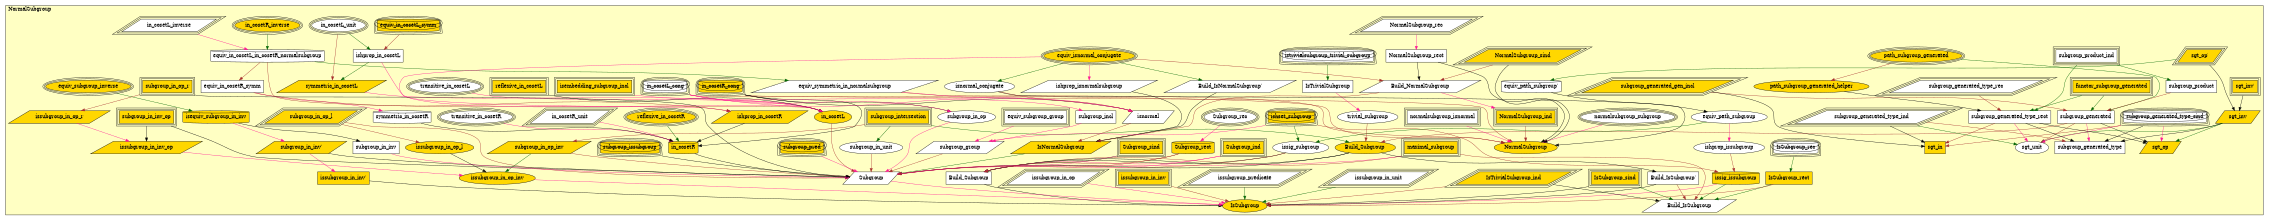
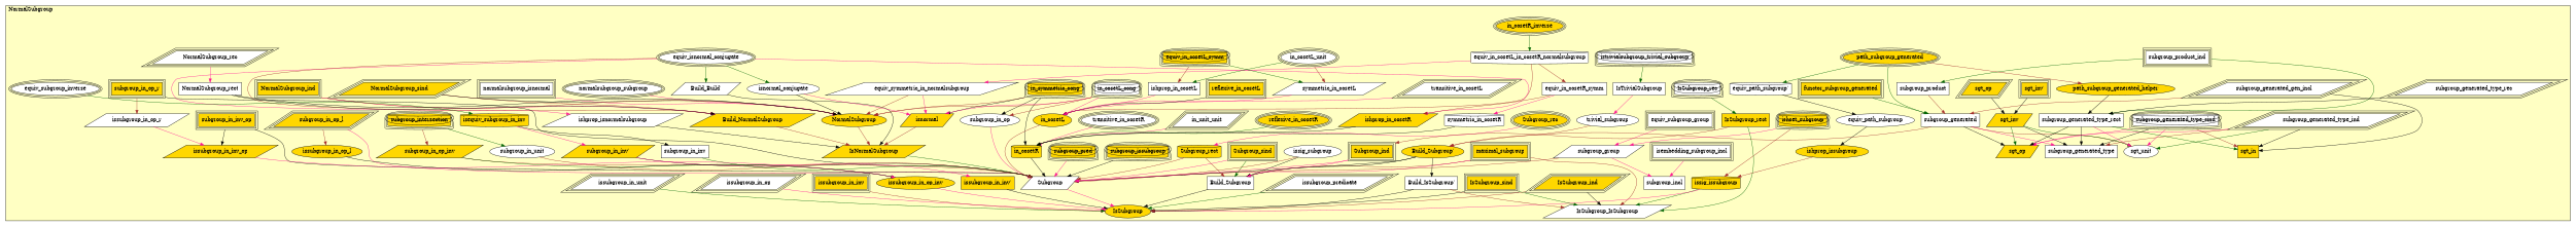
  digraph {
    node [fillcolor=white shape=box style=filled]
    edge [color=brown]
    n1 [label=equiv_subgroup_group peripheries=3]
    n2 [fillcolor=gold label=path_subgroup_generated peripheries=3 shape=ellipse]
    n3 [fillcolor=gold label=path_subgroup_generated_helper shape=ellipse]
    n4 [label=subgroup_product_ind peripheries=3]
    n5 [label=subgroup_product]
    n6 [fillcolor=gold label=functor_subgroup_generated peripheries=3]
-   n7 [fillcolor=gold label=subgroup_generated_gen_incl peripheries=3 shape=parallelogram]
+   n7 [label=subgroup_generated_gen_incl peripheries=3 shape=parallelogram]
    n8 [label=subgroup_generated]
    n9 [fillcolor=gold label="sgt_op'" peripheries=3 shape=parallelogram]
    n10 [fillcolor=gold label="sgt_inv'" peripheries=3]
    n11 [fillcolor=gold label=sgt_inv shape=parallelogram]
    n12 [label=subgroup_generated_type_sind peripheries=3 shape=cylinder]
    n13 [label=subgroup_generated_type_rec peripheries=3 shape=parallelogram]
    n14 [label=subgroup_generated_type_ind peripheries=3 shape=parallelogram]
    n15 [label=subgroup_generated_type_rect]
    n16 [fillcolor=gold label=sgt_op shape=parallelogram]
    n17 [label=sgt_unit shape=ellipse]
    n18 [fillcolor=gold label=sgt_in]
    n19 [label=subgroup_generated_type]
-   n20 [fillcolor=gold label=subgroup_intersection peripheries=3]
+   n20 [fillcolor=gold label=subgroup_intersection peripheries=3 shape=cylinder]
    n21 [label=istrivialsubgroup_trivial_subgroup peripheries=3 shape=cylinder]
    n22 [label=IsTrivialSubgroup]
-   n23 [fillcolor=gold label=in_cosetR_cong peripheries=3 shape=cylinder]
+   n23 [fillcolor=gold label=in_symmetric_cong peripheries=3 shape=cylinder]
    n24 [label=in_cosetL_cong peripheries=3 shape=cylinder]
    n25 [fillcolor=gold label=in_cosetR_inverse peripheries=3 shape=ellipse]
-   n26 [label=in_cosetL_inverse peripheries=3 shape=parallelogram]
    n27 [label=equiv_in_cosetL_in_cosetR_normalsubgroup shape=cylinder]
-   n28 [fillcolor=gold label=equiv_isnormal_conjugate peripheries=3 shape=ellipse]
+   n28 [label=equiv_isnormal_conjugate peripheries=3 shape=ellipse]
    n29 [label=ishprop_isnormalsubgroup shape=parallelogram]
-   n30 [label="Build_IsNormalSubgroup'" shape=parallelogram]
+   n30 [label="Build_Build'" shape=parallelogram]
    n31 [label=isnormal_conjugate shape=ellipse]
    n32 [label=equiv_symmetric_in_normalsubgroup shape=parallelogram]
    n33 [label=normalsubgroup_isnormal peripheries=3]
    n34 [label=normalsubgroup_subgroup peripheries=3 shape=ellipse]
    n35 [fillcolor=gold label=NormalSubgroup_sind peripheries=3 shape=parallelogram]
    n36 [label=NormalSubgroup_rec peripheries=3 shape=parallelogram]
    n37 [fillcolor=gold label=NormalSubgroup_ind peripheries=3]
    n38 [label=NormalSubgroup_rect]
-   n39 [label=Build_NormalSubgroup shape=parallelogram]
+   n39 [fillcolor=gold label=Build_NormalSubgroup shape=parallelogram]
    n40 [fillcolor=gold label=NormalSubgroup shape=ellipse]
-   n41 [label=isnormal shape=parallelogram]
+   n41 [fillcolor=gold label=isnormal shape=parallelogram]
    n42 [fillcolor=gold label=IsNormalSubgroup shape=parallelogram]
    n43 [label=equiv_in_cosetR_symm]
    n44 [fillcolor=gold label=equiv_in_cosetL_symm peripheries=3 shape=cylinder]
-   n45 [label=in_cosetR_unit peripheries=3 shape=parallelogram]
+   n45 [label=in_unit_unit peripheries=3 shape=parallelogram]
    n46 [label=in_cosetL_unit peripheries=3 shape=ellipse]
    n47 [label=transitive_in_cosetR peripheries=3 shape=ellipse]
-   n48 [label=transitive_in_cosetL peripheries=3 shape=ellipse]
+   n48 [label=transitive_in_cosetL peripheries=3 shape=parallelogram]
    n49 [label=symmetric_in_cosetR shape=cylinder]
-   n50 [fillcolor=gold label=symmetric_in_cosetL shape=parallelogram]
+   n50 [label=symmetric_in_cosetL shape=parallelogram]
    n51 [fillcolor=gold label=reflexive_in_cosetR peripheries=3 shape=ellipse]
    n52 [fillcolor=gold label=reflexive_in_cosetL peripheries=3]
    n53 [fillcolor=gold label=ishprop_in_cosetR shape=parallelogram]
    n54 [label=ishprop_in_cosetL]
    n55 [fillcolor=gold label=in_cosetR shape=cylinder]
    n56 [fillcolor=gold label=in_cosetL shape=ellipse]
    n57 [fillcolor=gold label=ishset_subgroup peripheries=3 shape=cylinder]
    n58 [label="equiv_path_subgroup'" shape=cylinder]
    n59 [label=equiv_path_subgroup shape=ellipse]
    n60 [fillcolor=gold label=maximal_subgroup peripheries=3]
    n61 [label=trivial_subgroup shape=ellipse]
    n62 [label=issig_subgroup shape=ellipse]
-   n63 [fillcolor=gold label=isembedding_subgroup_incl peripheries=3]
+   n63 [label=isembedding_subgroup_incl peripheries=3]
    n64 [label=subgroup_incl]
    n65 [label=subgroup_group shape=parallelogram]
-   n66 [fillcolor=gold label=equiv_subgroup_inverse peripheries=3 shape=ellipse]
+   n66 [label=equiv_subgroup_inverse peripheries=3 shape=ellipse]
    n67 [fillcolor=gold label=isequiv_subgroup_in_inv shape=cylinder]
    n68 [fillcolor=gold label=subgroup_in_op_r peripheries=3]
    n69 [fillcolor=gold label=subgroup_in_op_l peripheries=3 shape=parallelogram]
    n70 [fillcolor=gold label=subgroup_in_inv_op peripheries=3]
    n71 [fillcolor=gold label=subgroup_in_op_inv shape=parallelogram]
    n72 [label=subgroup_in_op shape=ellipse]
    n73 [fillcolor=gold label="subgroup_in_inv'" shape=parallelogram]
    n74 [label=subgroup_in_inv]
    n75 [label=subgroup_in_unit shape=ellipse]
    n76 [fillcolor=gold label="Build_Subgroup'" shape=ellipse]
    n77 [fillcolor=gold label=subgroup_issubgroup peripheries=3 shape=cylinder]
    n78 [fillcolor=gold label=subgroup_pred peripheries=3 shape=cylinder]
    n79 [fillcolor=gold label=Subgroup_sind peripheries=3]
-   n80 [label=Subgroup_rec peripheries=3 shape=ellipse]
+   n80 [fillcolor=gold label=Subgroup_rec peripheries=3 shape=ellipse]
    n81 [fillcolor=gold label=Subgroup_ind peripheries=3]
    n82 [fillcolor=gold label=Subgroup_rect shape=cylinder]
    n83 [label=Build_Subgroup]
    n84 [label=Subgroup shape=parallelogram]
-   n85 [label=ishprop_issubgroup shape=ellipse]
+   n85 [fillcolor=gold label=ishprop_issubgroup shape=ellipse]
    n86 [fillcolor=gold label=issig_issubgroup shape=cylinder]
-   n87 [fillcolor=gold label=issubgroup_in_op_r shape=parallelogram]
+   n87 [label=issubgroup_in_op_r shape=parallelogram]
    n88 [fillcolor=gold label=issubgroup_in_op_l shape=ellipse]
    n89 [fillcolor=gold label=issubgroup_in_inv_op shape=parallelogram]
    n90 [fillcolor=gold label="issubgroup_in_inv'"]
    n91 [fillcolor=gold label=issubgroup_in_op_inv shape=ellipse]
    n92 [label="Build_IsSubgroup'"]
    n93 [fillcolor=gold label=issubgroup_in_inv peripheries=3]
    n94 [label=issubgroup_in_op peripheries=3 shape=parallelogram]
    n95 [label=issubgroup_in_unit peripheries=3 shape=parallelogram]
    n96 [label=issubgroup_predicate peripheries=3 shape=parallelogram]
    n97 [fillcolor=gold label=IsSubgroup_sind peripheries=3]
    n98 [label=IsSubgroup_rec peripheries=3 shape=cylinder]
-   n99 [fillcolor=gold label=IsTrivialSubgroup_ind peripheries=3 shape=parallelogram]
+   n99 [fillcolor=gold label=IsSubgroup_ind peripheries=3 shape=parallelogram]
    n100 [fillcolor=gold label=IsSubgroup_rect]
-   n101 [label=Build_IsSubgroup shape=parallelogram]
+   n101 [label=IsSubgroup_IsSubgroup shape=parallelogram]
    n102 [fillcolor=gold label=IsSubgroup shape=ellipse]
    subgraph cluster_1 {
      fillcolor="#FFFFC3"
      label=NormalSubgroup
      labeljust=l
      style=filled
      n1
      n2
      n3
      n4
      n5
      n6
      n7
      n8
      n9
      n10
      n11
      n12
      n13
      n14
      n15
      n16
      n17
      n18
      n19
      n20
      n21
      n22
      n23
      n24
      n25
-     n26
      n27
      n28
      n29
      n30
      n31
      n32
      n33
      n34
      n35
      n36
      n37
      n38
      n39
      n40
      n41
      n42
      n43
      n44
      n45
      n46
      n47
      n48
      n49
      n50
      n51
      n52
      n53
      n54
      n55
      n56
      n57
      n58
      n59
      n60
      n61
      n62
      n63
      n64
      n65
      n66
      n67
      n68
      n69
      n70
      n71
      n72
      n73
      n74
      n75
      n76
      n77
      n78
      n79
      n80
      n81
      n82
      n83
      n84
      n85
      n86
      n87
      n88
      n89
      n90
      n91
      n92
      n93
      n94
      n95
      n96
      n97
      n98
      n99
      n100
      n101
      n102
    }
    n1 -> n65 [color=deeppink]
    n2 -> n3
    n2 -> n8 [color=darkgreen]
-   n9 -> n58 [color=darkgreen]
+   n2 -> n58 [color=darkgreen]
    n3 -> n15 [color=black]
    n4 -> n5 [color=darkgreen]
    n4 -> n15 [color=darkgreen]
    n5 -> n8
    n6 -> n8 [color=darkgreen]
-   n6 -> n15 [color=darkgreen]
    n7 -> n8
    n7 -> n18 [color=black]
    n8 -> n16 [color=black]
    n8 -> n17
    n8 -> n19 [color=deeppink]
    n8 -> n76
    n9 -> n11 [color=black]
    n10 -> n11 [color=black]
    n11 -> n16 [color=darkgreen]
    n11 -> n17 [color=darkgreen]
    n11 -> n19 [color=black]
    n12 -> n16 [color=deeppink]
    n12 -> n17 [color=deeppink]
    n12 -> n18
    n12 -> n19 [color=black]
-   n13 -> n15
+   n13 -> n15 [color=black]
+   n14 -> n16 [color=deeppink]
    n14 -> n17 [color=darkgreen]
    n14 -> n18 [color=black]
    n14 -> n19
    n15 -> n16 [color=black]
    n15 -> n17 [color=deeppink]
-   n15 -> n18
+   n15 -> n18 [color=darkgreen]
    n15 -> n19 [color=black]
    n20 -> n71
    n20 -> n75 [color=darkgreen]
-   n20 -> n76 [color=darkgreen]
    n21 -> n22 [color=darkgreen]
    n22 -> n61 [color=deeppink]
    n23 -> n40
    n23 -> n41 [color=black]
    n23 -> n55 [color=black]
    n23 -> n72 [color=black]
    n24 -> n40
    n24 -> n41 [color=deeppink]
    n24 -> n56 [color=deeppink]
-   n24 -> n72 [color=deeppink]
+   n24 -> n72
    n25 -> n27 [color=darkgreen]
-   n26 -> n27 [color=deeppink]
-   n27 -> n32 [color=darkgreen]
+   n27 -> n32 [color=deeppink]
    n27 -> n43
    n27 -> n56
    n28 -> n29 [color=deeppink]
    n28 -> n30 [color=darkgreen]
    n28 -> n31 [color=darkgreen]
    n28 -> n39
    n28 -> n53 [color=deeppink]
    n29 -> n42 [color=black]
    n30 -> n42 [color=black]
    n31 -> n40 [color=black]
-   n31 -> n41
+   n31 -> n41 [color=deeppink]
    n32 -> n40
    n32 -> n41 [color=deeppink]
    n33 -> n40 [color=deeppink]
    n34 -> n40 [color=deeppink]
    n35 -> n39
    n35 -> n40 [color=black]
    n36 -> n38 [color=deeppink]
-   n39 -> n37 [color=deeppink]
+   n37 -> n39 [color=deeppink]
    n37 -> n40
    n38 -> n39 [color=black]
    n38 -> n40 [color=black]
    n39 -> n42
+   n40 -> n42
    n41 -> n42
    n42 -> n84 [color=darkgreen]
    n43 -> n49 [color=deeppink]
    n43 -> n53
-   n54 -> n50 [color=darkgreen]
+   n44 -> n50 [color=darkgreen]
    n44 -> n54
    n45 -> n55 [color=deeppink]
    n46 -> n50
    n46 -> n54 [color=darkgreen]
    n47 -> n55 [color=deeppink]
    n48 -> n56 [color=deeppink]
    n49 -> n55 [color=black]
    n50 -> n56 [color=deeppink]
    n51 -> n55 [color=darkgreen]
    n52 -> n56 [color=black]
    n53 -> n55 [color=black]
    n54 -> n56 [color=deeppink]
    n55 -> n84 [color=black]
    n56 -> n84
-   n57 -> n62 [color=darkgreen]
    n57 -> n65 [color=deeppink]
    n57 -> n86
    n58 -> n59 [color=black]
-   n59 -> n62 [color=darkgreen]
-   n59 -> n85 [color=deeppink]
+   n59 -> n85 [color=black]
    n60 -> n83
    n60 -> n84 [color=deeppink]
    n60 -> n101
    n61 -> n76
    n62 -> n83 [color=black]
    n62 -> n84
    n63 -> n64 [color=deeppink]
-   n64 -> n65 [color=deeppink]
+   n65 -> n64 [color=deeppink]
    n65 -> n84
    n66 -> n67 [color=darkgreen]
    n67 -> n73 [color=deeppink]
    n67 -> n74 [color=black]
    n68 -> n84 [color=black]
    n68 -> n87
-   n69 -> n84
+   n69 -> n84 [color=deeppink]
    n69 -> n88
    n70 -> n84 [color=black]
    n70 -> n89 [color=black]
    n71 -> n84
    n71 -> n91 [color=darkgreen]
    n72 -> n84 [color=deeppink]
    n73 -> n84 [color=black]
    n73 -> n90 [color=deeppink]
-   n74 -> n84 [color=deeppink]
+   n74 -> n84 [color=darkgreen]
    n75 -> n84
    n76 -> n83 [color=black]
    n76 -> n84 [color=black]
    n76 -> n92 [color=black]
    n77 -> n84 [color=black]
    n78 -> n84 [color=deeppink]
    n79 -> n83 [color=darkgreen]
    n79 -> n84 [color=deeppink]
    n80 -> n82 [color=deeppink]
    n81 -> n83 [color=deeppink]
    n81 -> n84 [color=deeppink]
    n82 -> n83
    n82 -> n84
    n83 -> n102 [color=black]
    n84 -> n102 [color=deeppink]
    n85 -> n86
    n86 -> n101 [color=darkgreen]
    n86 -> n102 [color=deeppink]
    n87 -> n89 [color=deeppink]
    n88 -> n91 [color=black]
    n89 -> n91 [color=deeppink]
    n90 -> n102 [color=black]
    n91 -> n102 [color=deeppink]
    n92 -> n101
    n92 -> n102 [color=black]
    n93 -> n102
    n94 -> n102 [color=deeppink]
    n95 -> n102 [color=darkgreen]
    n96 -> n102 [color=darkgreen]
    n97 -> n101 [color=darkgreen]
    n97 -> n102 [color=black]
    n98 -> n100 [color=darkgreen]
    n99 -> n101 [color=black]
    n99 -> n102
    n100 -> n101 [color=darkgreen]
-   n100 -> n102
+   n100 -> n81
  }
